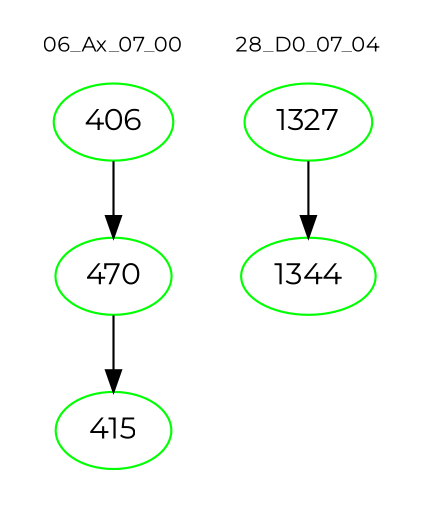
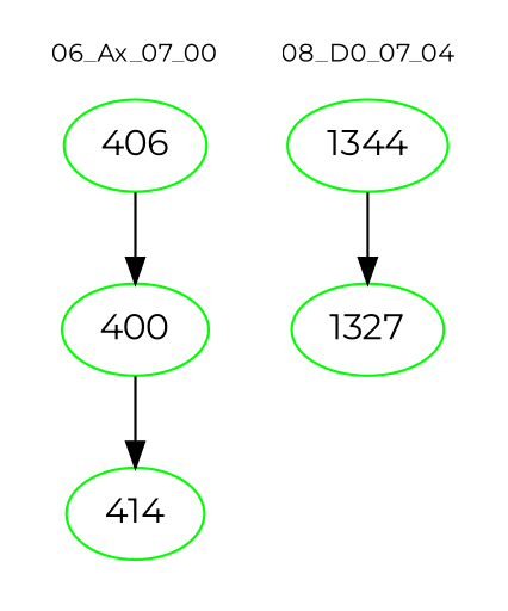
  digraph {
    fontname=Montserrat
    node [color=green fontname=Montserrat]
    edge [color=black fontname=Montserrat]
    n1 [label=406]
-   n2 [label=470]
-   n3 [label=415]
+   n2 [label=400]
+   n3 [label=414]
    n4 [label=1344]
    n5 [label=1327]
    subgraph cluster_1 {
      color=white
      fontsize=10
      label="06_Ax_07_00"
      n1
      n2
      n3
    }
    subgraph cluster_2 {
      color=white
      fontsize=10
-     label="28_D0_07_04"
+     label="08_D0_07_04"
      n4
      n5
    }
    n1 -> n2
    n2 -> n3
-   n5 -> n4
+   n4 -> n5
  }
